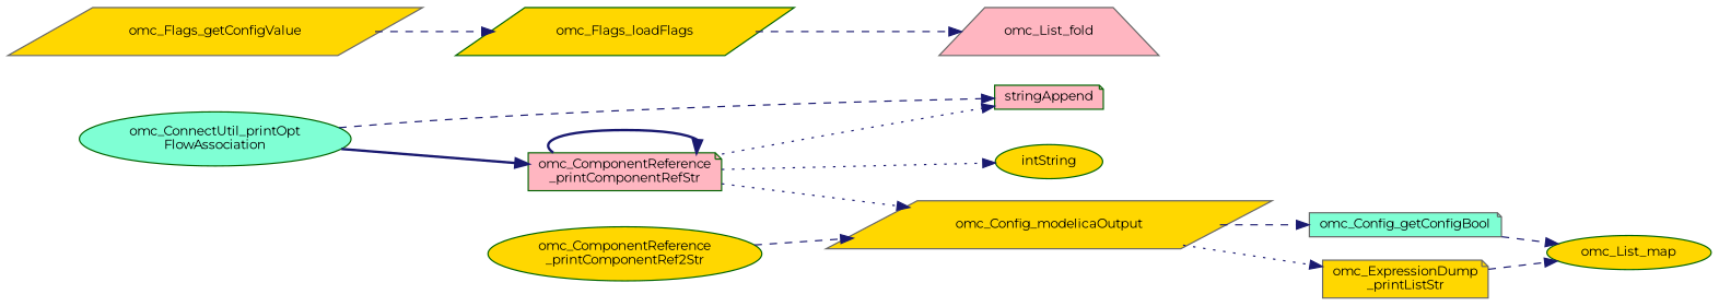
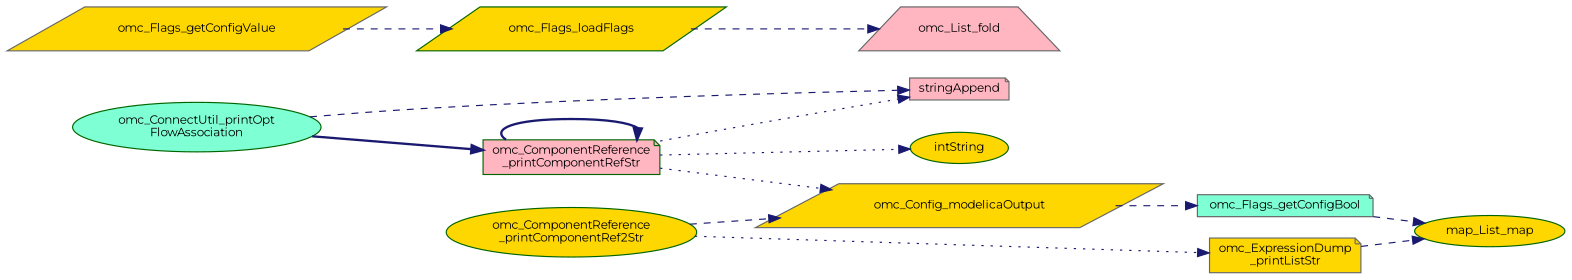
  digraph {
    fontname=Montserrat
    rankdir=LR
    node [color=darkgreen fillcolor=gold fontname=Montserrat fontsize=10 shape=ellipse style=filled]
    edge [color=midnightblue fontname=Montserrat fontsize=10 labelfontname=Helvetica labelfontsize=10 style=dashed]
    n1 [fillcolor=aquamarine fontcolor=black height=0.2 label="omc_ConnectUtil_printOpt\lFlowAssociation" width=0.4]
-   n2 [fillcolor=lightpink height=0.2 label=stringAppend shape=note width=0.4]
+   n2 [color=gray40 fillcolor=lightpink height=0.2 label=stringAppend shape=note width=0.4]
    n3 [fillcolor=lightpink height=0.2 label="omc_ComponentReference\l_printComponentRefStr" shape=note width=0.4]
    n4 [color=gray40 height=0.2 label=omc_Config_modelicaOutput shape=parallelogram width=0.4]
    n5 [height=0.2 label=intString width=0.4]
    n6 [height=0.2 label="omc_ComponentReference\l_printComponentRef2Str" width=0.4]
    n7 [color=gray40 height=0.2 label="omc_ExpressionDump\l_printListStr" shape=note width=0.4]
-   n8 [color=gray40 fillcolor=aquamarine height=0.2 label=omc_Config_getConfigBool shape=note width=0.4]
-   n9 [height=0.2 label=omc_List_map width=0.4]
+   n8 [color=gray40 fillcolor=aquamarine height=0.2 label=omc_Flags_getConfigBool shape=note width=0.4]
+   n9 [height=0.2 label=map_List_map width=0.4]
    n10 [color=gray40 height=0.2 label=omc_Flags_getConfigValue shape=parallelogram width=0.4]
    n11 [height=0.2 label=omc_Flags_loadFlags shape=parallelogram width=0.4]
    n12 [color=gray40 fillcolor=lightpink height=0.2 label=omc_List_fold shape=trapezium width=0.4]
    n1 -> n2
    n1 -> n3 [style=bold]
    n3 -> n2 [style=dotted]
    n3 -> n3 [style=bold]
    n3 -> n4 [style=dotted]
    n3 -> n5 [style=dotted]
    n4 -> n8
    n6 -> n4
-   n4 -> n7 [style=dotted]
+   n6 -> n7 [style=dotted]
    n7 -> n9
    n8 -> n9
    n10 -> n11
    n11 -> n12
  }
